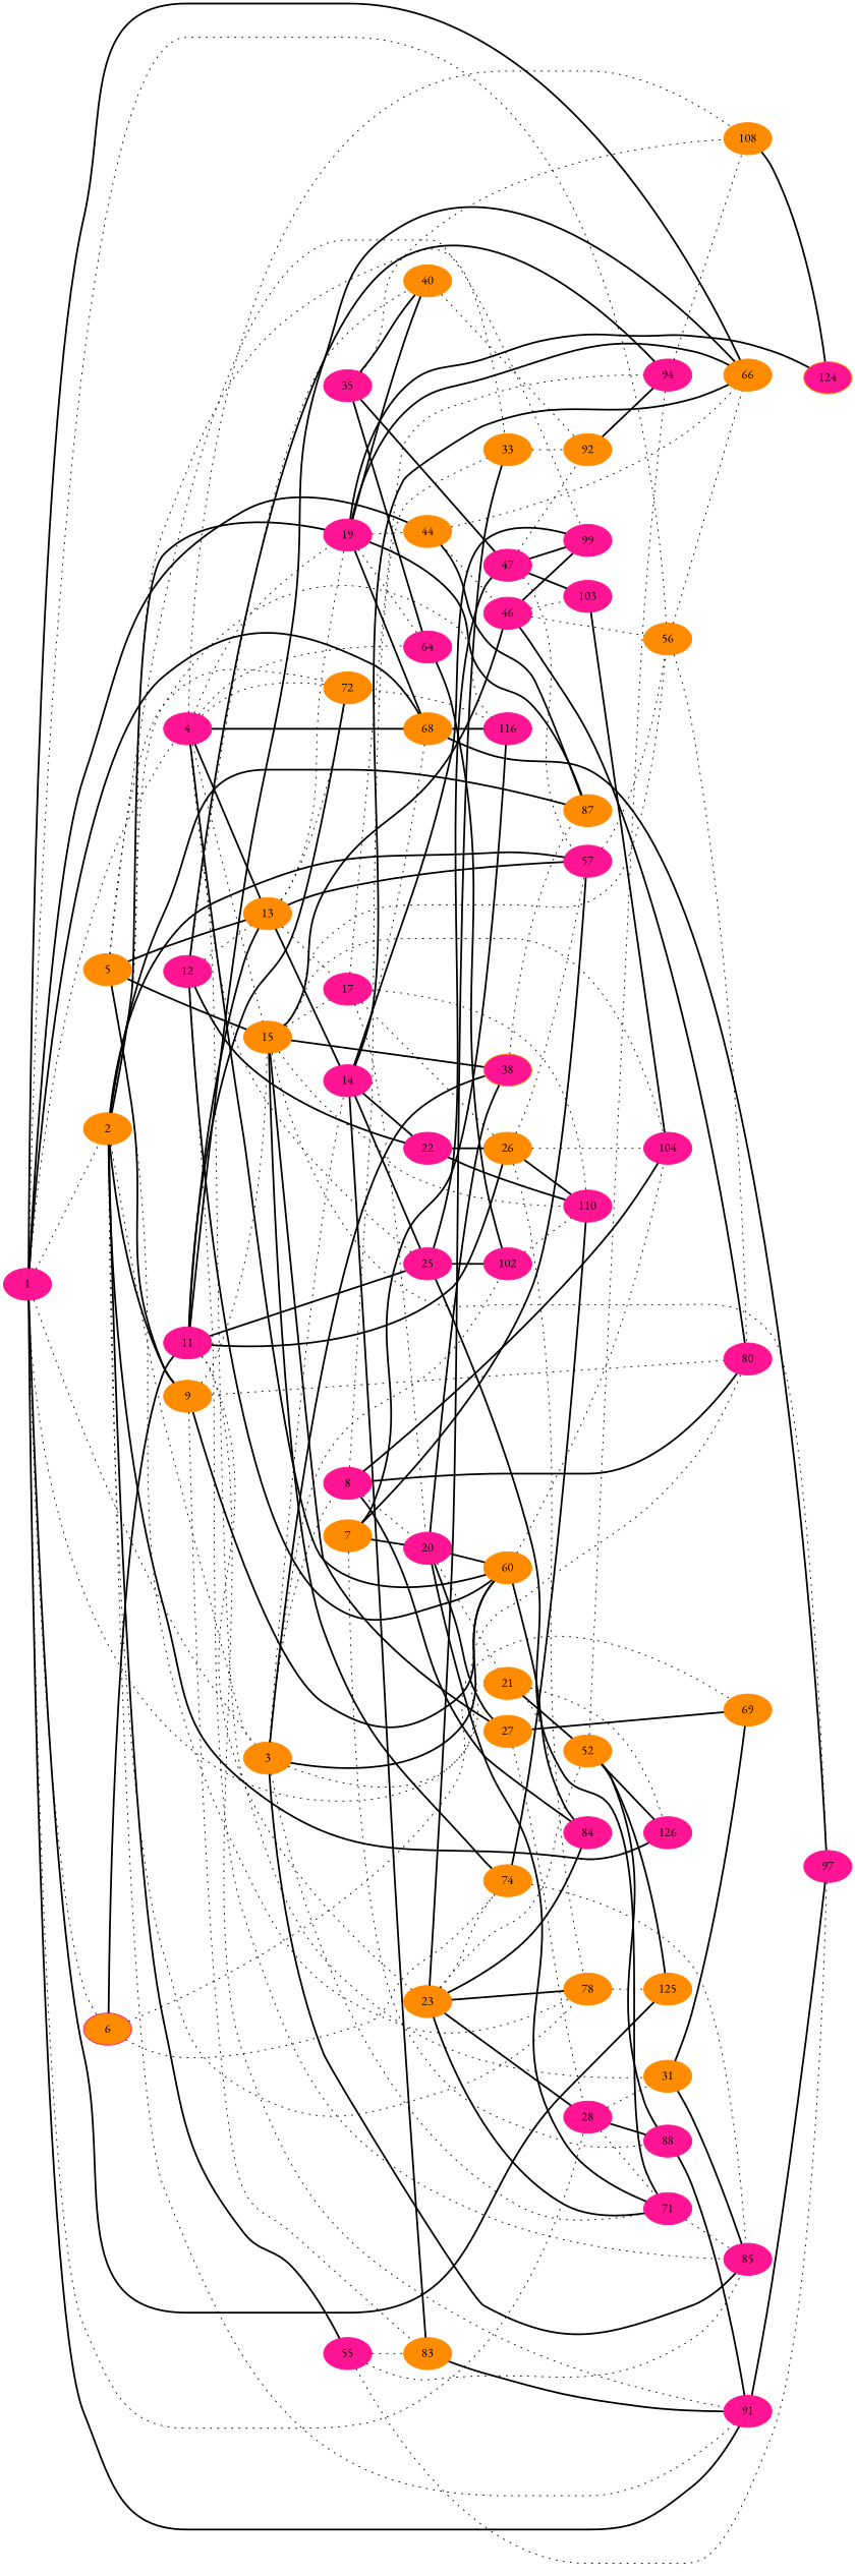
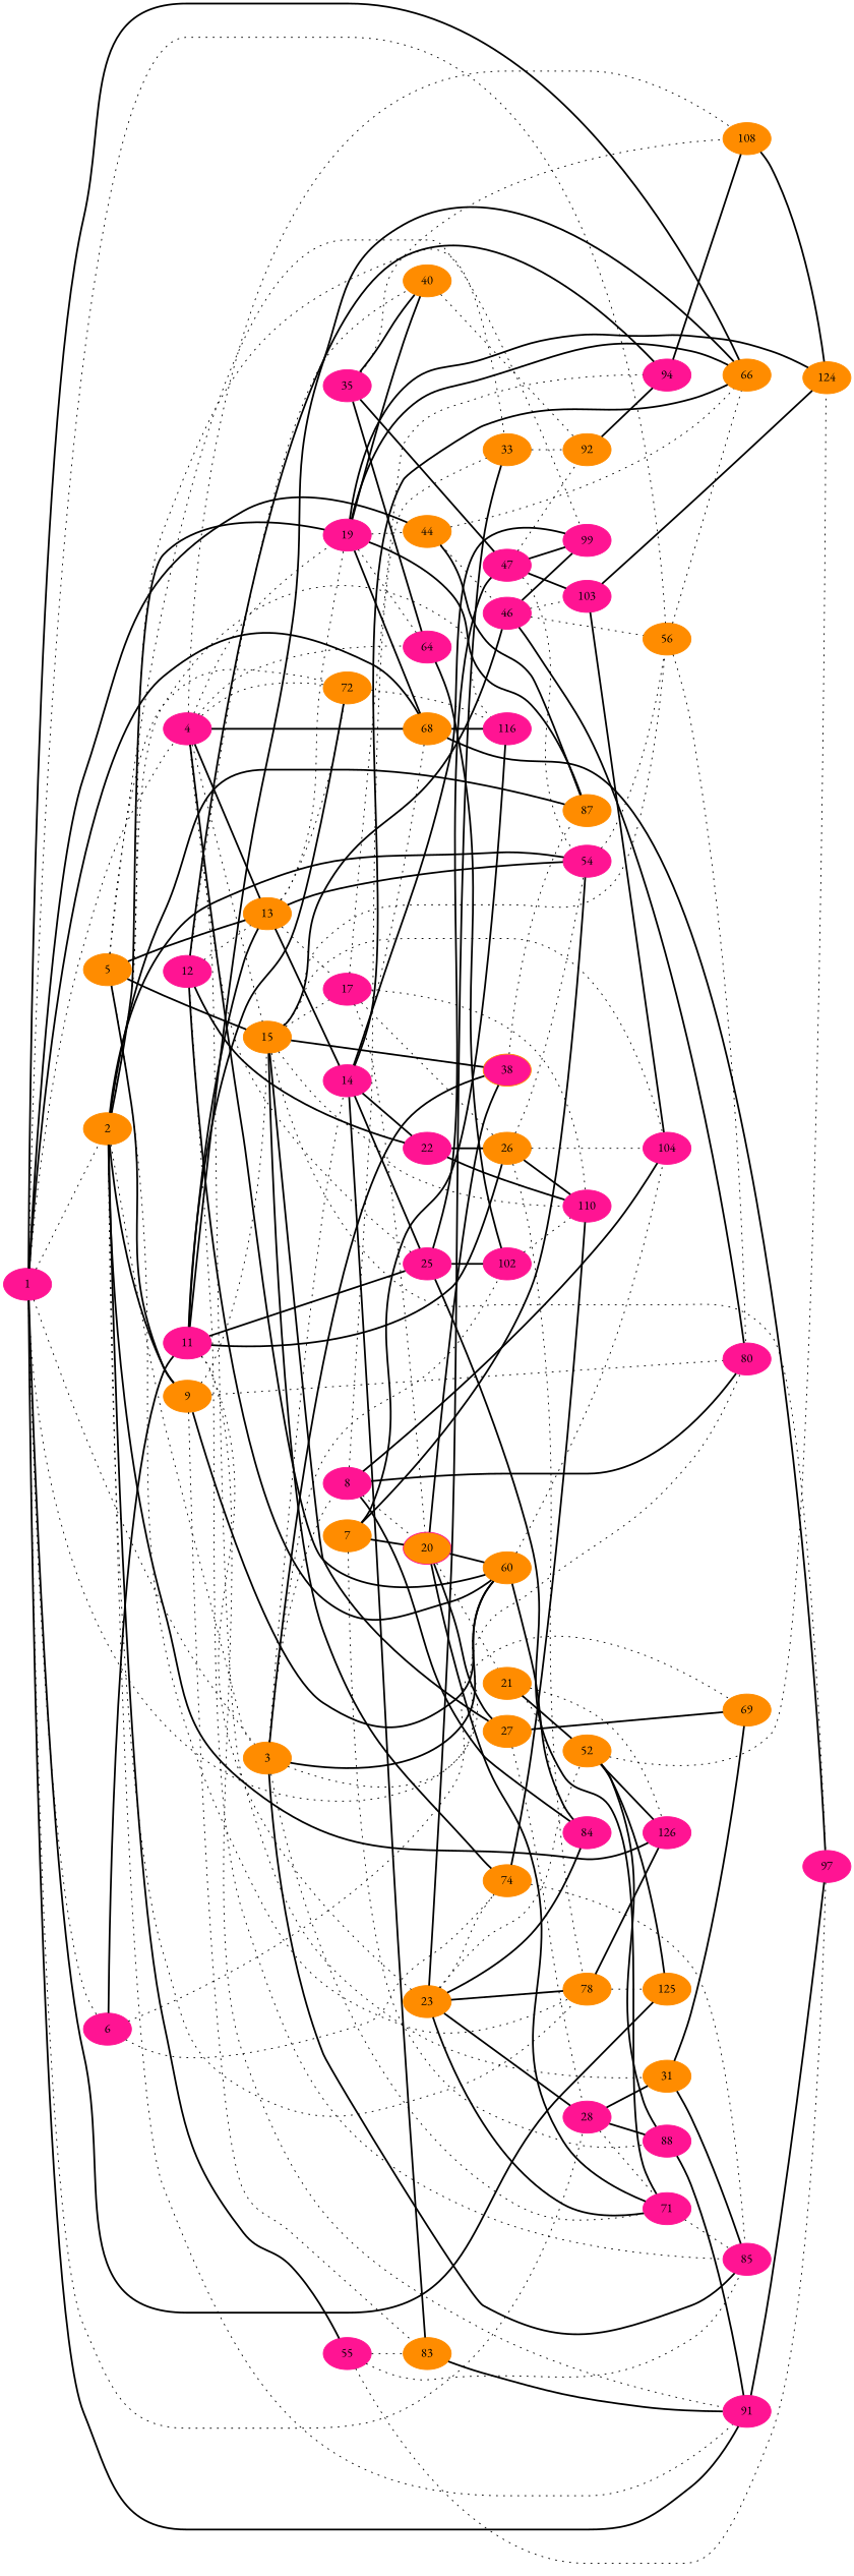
  graph {
    fontname="EB Garamond"
    rankdir=LR
    node [color=deeppink fontname="EB Garamond" style=filled]
    edge [fontname="EB Garamond" style=bold]
    1 [super="+67+36+49"]
    2 [color=darkorange super="+122+19+86+37"]
    3 [color=darkorange super="+10+45+98"]
    4 [super="+112+43+58"]
-   6 [fillcolor=darkorange]
+   6
    28 [super="+95"]
    44 [color=darkorange super="+70"]
    56 [color=darkorange super="+82"]
    60 [color=darkorange super="+128+90"]
    66 [color=darkorange super="+109"]
    68 [color=darkorange super="+106"]
    91 [super="+115"]
    125 [color=darkorange]
    9 [color=darkorange super="+118"]
    n15 [label=19 super="+81+29"]
    33 [color=darkorange super="+113"]
-   54 [super="+117" label=57]
+   54 [super="+117"]
    55
    78 [color=darkorange super="+101"]
    87 [color=darkorange]
    116
    126
    8 [super="+105"]
    14 [super="+39+129"]
    38 [color=darkorange fillcolor=deeppink]
    71 [super="+131"]
    80 [super="+123"]
    85 [super="+127"]
    102
    13 [color=darkorange super="+34+24"]
    15 [color=darkorange super="+96+32"]
    25 [super="+100"]
    31 [color=darkorange super="+48"]
    64
    n35 [color=darkorange label=72 super="+93"]
    108 [color=darkorange]
    11 [super="+72+18"]
    69 [color=darkorange]
    74 [color=darkorange super="+75"]
    88
    46 [super="+65+51"]
    84
    104 [super="+111"]
    97
    83 [color=darkorange]
    40 [color=darkorange]
-   124 [color=darkorange fillcolor=deeppink]
+   124 [color=darkorange]
    92 [color=darkorange]
-   20 [super="+30"]
+   20 [super="+30" fillcolor=darkorange]
    99
    22
    110 [super="+114"]
    17 [super="+89"]
    27 [color=darkorange]
    47 [super="+63"]
    5 [color=darkorange super="+107"]
    23 [color=darkorange super="+73+41"]
    26 [color=darkorange super="+79"]
    21 [color=darkorange]
    7 [color=darkorange]
    52 [color=darkorange super="+61"]
    12 [super="+42"]
    94
    103
    35
    1 -- 2 [style=dotted]
    1 -- 3 [style=dotted]
    1 -- 4 [style=dotted]
    1 -- 6 [style=dotted]
    1 -- 28 [style=dotted]
    1 -- 44
    1 -- 56 [style=dotted]
    1 -- 60 [style=dotted]
    1 -- 66
    1 -- 68
    1 -- 91
    1 -- 125
    2 -- 3 [style=dotted]
    2 -- 91 [style=dotted]
    2 -- 9
    2 -- n15
    2 -- 33 [style=dotted weight=3]
    2 -- 54
    2 -- 55
    2 -- 78 [style=dotted]
    2 -- 87
    2 -- 116 [style=dotted]
    2 -- 126
    3 -- 60
    3 -- 8 [style=dotted]
    3 -- 14 [style=dotted]
    3 -- 38
    3 -- 71 [style=dotted]
    3 -- 80 [style=dotted]
    3 -- 85
    3 -- 102 [style=dotted]
    4 -- 60
    4 -- 68
    4 -- n15 [style=dotted]
    4 -- 13
    4 -- 15 [style=dotted]
    4 -- 25 [style=dotted]
    4 -- 31 [style=dotted weight=2]
    4 -- 64 [style=dotted]
    4 -- n35 [style=dotted]
    4 -- 108 [style=dotted]
    6 -- 11
    6 -- 69 [style=dotted]
    6 -- 74 [style=dotted]
    28 -- 71 [style=dotted]
-   28 -- 31 [style=dotted]
+   28 -- 31
    28 -- 88
    44 -- 66 [style=dotted]
    44 -- 87
    44 -- 46 [style=dotted weight=2]
    56 -- 66 [style=dotted]
    56 -- 80 [style=dotted]
    60 -- 84
    60 -- 104 [style=dotted]
    68 -- 116
    68 -- 97
    91 -- 97
    9 -- 60
    9 -- 80 [style=dotted]
    9 -- 15 [style=dotted]
    9 -- 83 [style=dotted]
    n15 -- 44 [style=dotted]
    n15 -- 66
    n15 -- 68
    n15 -- 87
    n15 -- 64 [style=dotted]
    n15 -- 40
    n15 -- 124
    33 -- 92 [style=dotted]
    54 -- 56 [style=dotted]
    55 -- 85 [style=dotted]
    55 -- 97 [style=dotted]
    55 -- 83 [style=dotted]
    78 -- 125 [style=dotted]
+   78 -- 126
    8 -- 33 [style=dotted]
    8 -- 80
    8 -- 84
    8 -- 104
    8 -- 20 [style=dotted]
    14 -- 66
    14 -- 68 [style=dotted]
    14 -- 25
    14 -- 83
    14 -- 99
    14 -- 22
    38 -- 87 [style=dotted]
    71 -- 85 [style=dotted]
    102 -- 110 [style=dotted]
    13 -- n15 [style=dotted]
    13 -- 54
    13 -- 14
    13 -- n35 [style=dotted weight=2]
    13 -- 17 [style=dotted]
    15 -- 56 [style=dotted]
    15 -- 38
    15 -- 74
    15 -- 46
    15 -- 104 [style=dotted]
    15 -- 97 [style=dotted]
    15 -- 110 [style=dotted]
    15 -- 17 [style=dotted]
    15 -- 27
    25 -- 71
    25 -- 102
    25 -- 47
    31 -- 85
    31 -- 69 [weight=2]
    64 -- 102
    n35 -- 116 [style=dotted]
    108 -- 124
    11 -- 66
    11 -- 91 [style=dotted]
    11 -- 13
    11 -- 25
    11 -- n35
    11 -- 23 [style=dotted]
    11 -- 26
    74 -- 85 [style=dotted]
    74 -- 110
    88 -- 91
    46 -- 56 [style=dotted]
    46 -- 80 [weight=2]
    46 -- 99
    46 -- 103 [style=dotted]
    83 -- 91
    40 -- 92 [style=dotted]
    92 -- 94
    20 -- 60
    20 -- 38
    20 -- 71
    20 -- 27
    20 -- 21 [style=dotted]
    22 -- 110
    22 -- 26
    17 -- 20 [style=dotted]
    17 -- 110 [style=dotted]
    17 -- 26 [style=dotted]
    17 -- 94 [style=dotted]
    27 -- 28 [style=dotted]
    27 -- 69
    47 -- 54 [style=dotted]
    47 -- 92 [style=dotted]
    47 -- 99
    47 -- 103
    5 -- 9
    5 -- 78 [style=dotted]
    5 -- 13
    5 -- 15
    5 -- n35 [style=dotted]
    5 -- 99 [style=dotted]
    23 -- 28
    23 -- 33
    23 -- 78
    23 -- 71
    23 -- 74 [style=dotted]
    23 -- 84
    23 -- 52 [style=dotted]
    26 -- 54 [style=dotted]
    26 -- 78 [style=dotted]
    26 -- 104 [style=dotted weight=2]
    26 -- 110
    21 -- 126 [style=dotted]
    21 -- 84 [style=dotted]
    21 -- 52
    7 -- 54
    7 -- 116
    7 -- 88 [style=dotted]
    7 -- 20
    52 -- 125
    52 -- 126
    52 -- 88
-   52 -- 94 [style=dotted]
+   52 -- 124 [style=dotted]
    12 -- 60
    12 -- 85 [style=dotted]
    12 -- 13 [style=dotted]
    12 -- 40 [style=dotted]
    12 -- 22
    12 -- 94
-   94 -- 108 [style=dotted]
+   94 -- 108
    103 -- 104
+   103 -- 124
    35 -- 64
    35 -- 108 [style=dotted]
    35 -- 40
    35 -- 47
  }
